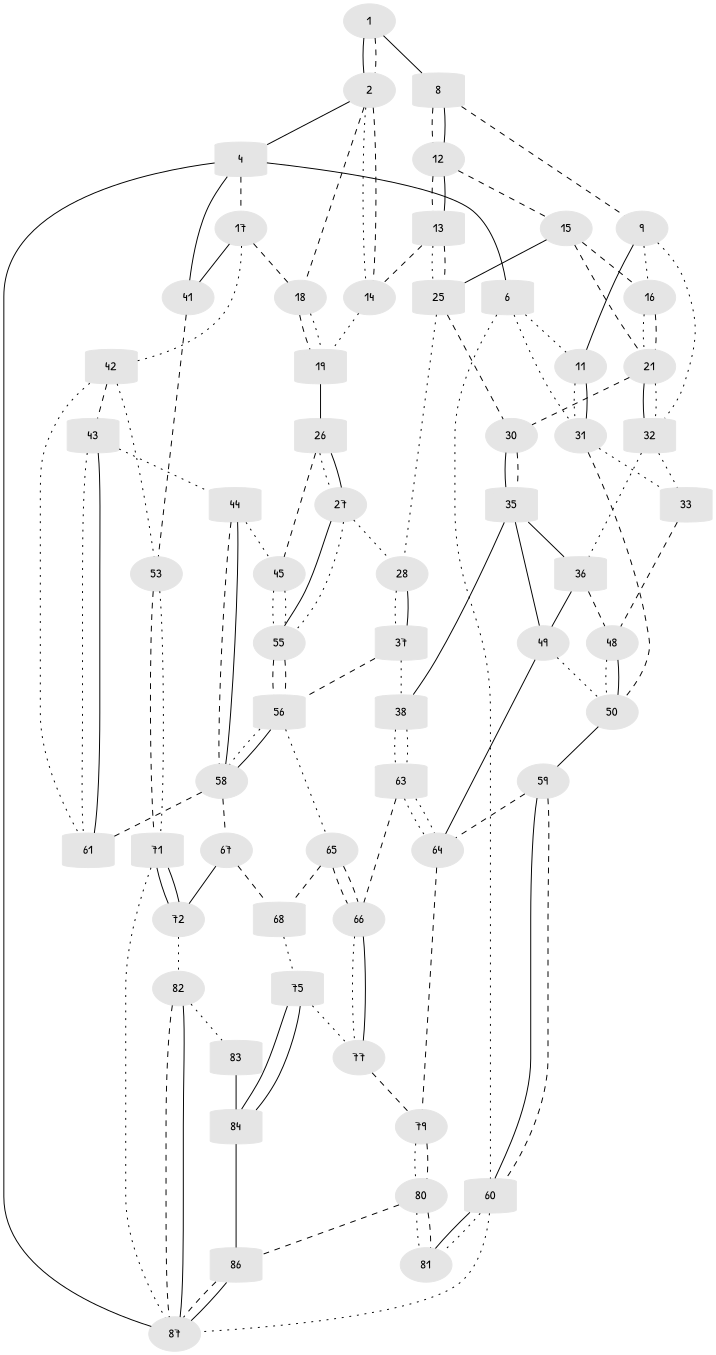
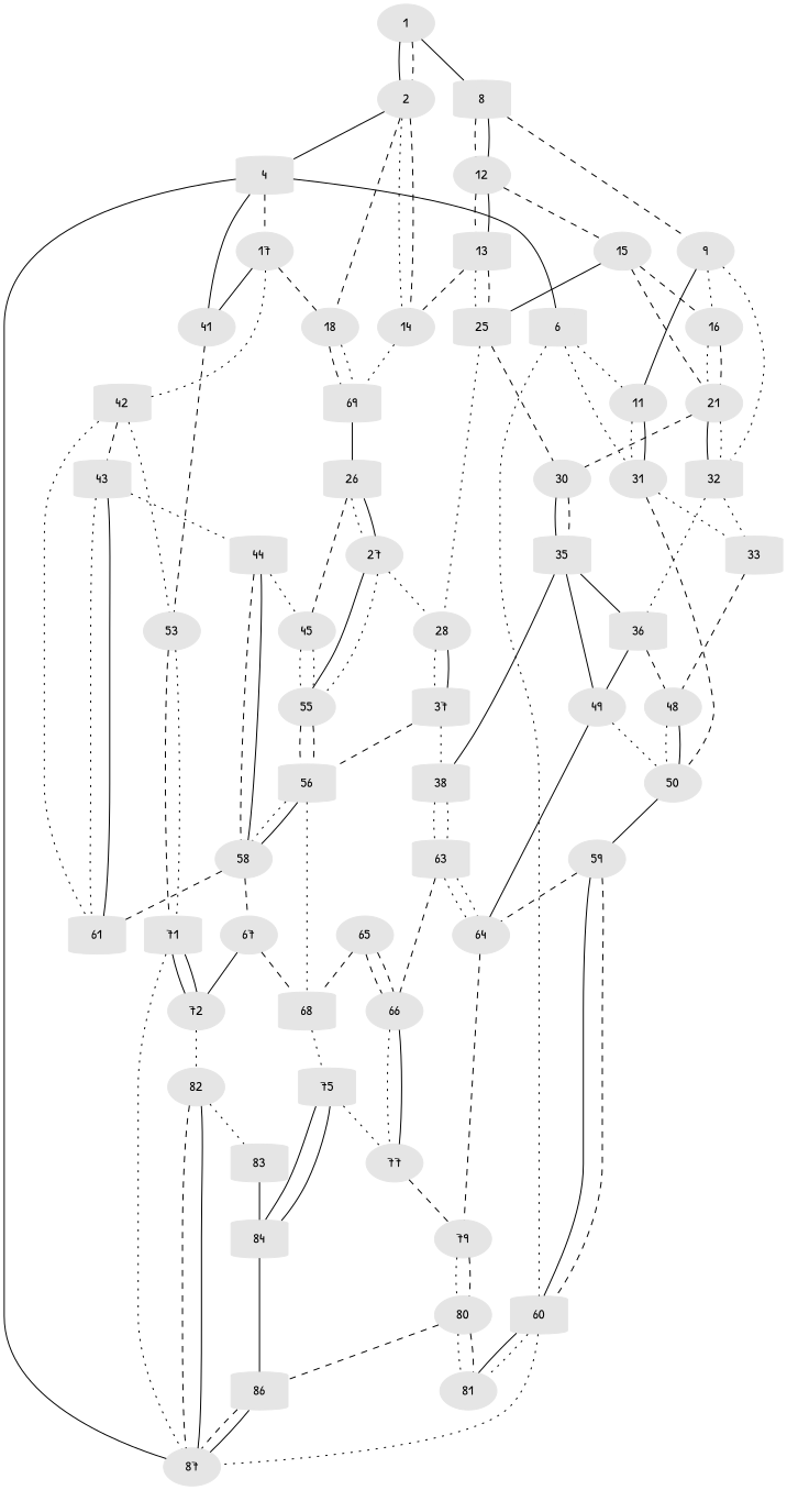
  graph {
    fontname="Patrick Hand"
    node [color=gray90 fontname="Patrick Hand" shape=ellipse style=filled]
    edge [fontname="Patrick Hand" style=dotted]
    2 [super="+3"]
    1
    8 [shape=cylinder]
    4 [shape=cylinder super="+5"]
    14
    18
    9 [super="+10"]
    12
    6 [shape=cylinder super="+7"]
    17 [super="+40"]
    41
    87 [super="+88"]
-   19 [shape=cylinder super="+20"]
+   19 [shape=cylinder super="+20" label=69]
    11
    31 [super="+34"]
    60 [shape=cylinder]
    42 [shape=cylinder super="+54"]
    53
    33 [shape=cylinder]
    50 [super="+51"]
    81
    16
    n23 [label=32 shape=cylinder super="+32"]
    13 [shape=cylinder]
    15 [super="+23"]
    21 [super="+24"]
    36 [shape=cylinder super="+47"]
    25 [shape=cylinder super="+29"]
    30
    28
    26 [shape=cylinder super="+46"]
    43 [shape=cylinder]
    61 [shape=cylinder]
    27
    45
    35 [shape=cylinder super="+39"]
    48
    49 [super="+52"]
    37 [shape=cylinder]
    55
    56 [shape=cylinder super="+57"]
    38 [shape=cylinder]
    59 [super="+70"]
    63 [shape=cylinder]
    64 [super="+69"]
    58 [super="+62"]
    65
    66
    71 [shape=cylinder]
    44 [shape=cylinder]
    67 [super="+73"]
    79
    72
    68 [shape=cylinder super="+74"]
    77 [super="+78"]
    80
    75 [shape=cylinder super="+76"]
    82
    84 [shape=cylinder super="+85"]
    83 [shape=cylinder]
    86 [shape=cylinder]
    2 -- 4 [style=solid]
    2 -- 14
    2 -- 14 [style=dashed]
    2 -- 18 [style=dashed]
    1 -- 2 [style=solid]
    1 -- 2 [style=dashed]
    1 -- 8 [style=solid]
    8 -- 9 [style=dashed]
    8 -- 12 [style=dashed]
    8 -- 12 [style=solid]
    4 -- 6 [style=solid]
    4 -- 17 [style=dashed]
    4 -- 41 [style=solid]
    4 -- 87 [style=solid]
    14 -- 19
    18 -- 19 [style=dashed]
    18 -- 19
    9 -- 11 [style=solid]
    9 -- 16
    9 -- n23
    12 -- 13 [style=dashed]
    12 -- 13 [style=solid]
    12 -- 15 [style=dashed]
    6 -- 11
    6 -- 31
    6 -- 60
    17 -- 18 [style=dashed]
    17 -- 41 [style=solid]
    17 -- 42
    41 -- 53 [style=dashed]
    19 -- 26 [style=solid weight=2]
    11 -- 31
    11 -- 31 [style=solid]
    31 -- 33
    31 -- 50 [style=dashed]
    60 -- 87
    60 -- 81 [style=solid]
    60 -- 81
    42 -- 53
    42 -- 43 [style=dashed]
    42 -- 61
    53 -- 71 [style=dashed]
    53 -- 71
    33 -- 48 [style=dashed]
    50 -- 59 [style=solid]
    16 -- 21
    16 -- 21 [style=dashed]
    n23 -- 33
    n23 -- 36
    13 -- 14 [style=dashed]
    13 -- 25
    13 -- 25 [style=dashed]
    15 -- 16 [style=dashed]
    15 -- 21 [style=dashed]
    15 -- 25 [style=solid]
    21 -- n23 [style=solid]
    21 -- n23
    21 -- 30 [style=dashed]
    36 -- 48 [style=dashed]
    36 -- 49 [style=solid]
    25 -- 30 [style=dashed]
    25 -- 28
    30 -- 35 [style=solid]
    30 -- 35 [style=dashed]
    28 -- 37
    28 -- 37 [style=solid]
    26 -- 27
    26 -- 27 [style=solid]
    26 -- 45 [style=dashed]
    43 -- 61
    43 -- 61 [style=solid]
    43 -- 44
    27 -- 28
    27 -- 55 [style=solid]
    27 -- 55
    45 -- 55
    45 -- 55
    35 -- 36 [style=solid]
    35 -- 49 [style=solid]
    35 -- 38 [style=solid]
    48 -- 50
    48 -- 50 [style=solid]
    49 -- 50
    49 -- 64 [style=solid]
    37 -- 56 [style=dashed]
    37 -- 38
    55 -- 56 [style=dashed]
    55 -- 56 [style=dashed]
    56 -- 58
    56 -- 58 [style=solid]
-   56 -- 65
+   56 -- 68
    38 -- 63
    38 -- 63
    59 -- 60 [style=solid]
    59 -- 60 [style=dashed]
    59 -- 64 [style=dashed]
    63 -- 64
    63 -- 64
    63 -- 66 [style=dashed]
    64 -- 79 [style=dashed]
    58 -- 61 [style=dashed]
    58 -- 67 [style=dashed]
    65 -- 66 [style=dashed]
    65 -- 66 [style=dashed]
    65 -- 68 [style=dashed]
    66 -- 77
    66 -- 77 [style=solid]
    71 -- 87
    71 -- 72 [style=solid]
    71 -- 72 [style=solid]
    44 -- 45
    44 -- 58 [style=dashed]
    44 -- 58 [style=solid]
    67 -- 72 [style=solid]
    67 -- 68 [style=dashed weight=2]
    79 -- 80
    79 -- 80 [style=dashed]
    72 -- 82
    68 -- 75
    77 -- 79 [style=dashed]
    80 -- 81
    80 -- 81 [style=dashed]
    80 -- 86 [style=dashed]
    75 -- 77 [weight=2]
    75 -- 84 [style=solid]
    75 -- 84 [style=solid]
    82 -- 87 [style=dashed]
    82 -- 87 [style=solid]
    82 -- 83
    84 -- 86 [style=solid]
    83 -- 84 [style=solid weight=2]
    86 -- 87 [style=dashed]
    86 -- 87 [style=solid]
  }
